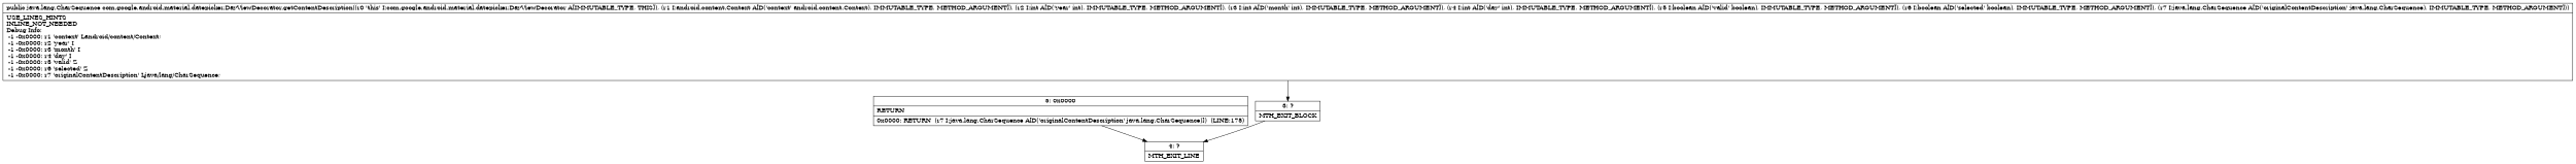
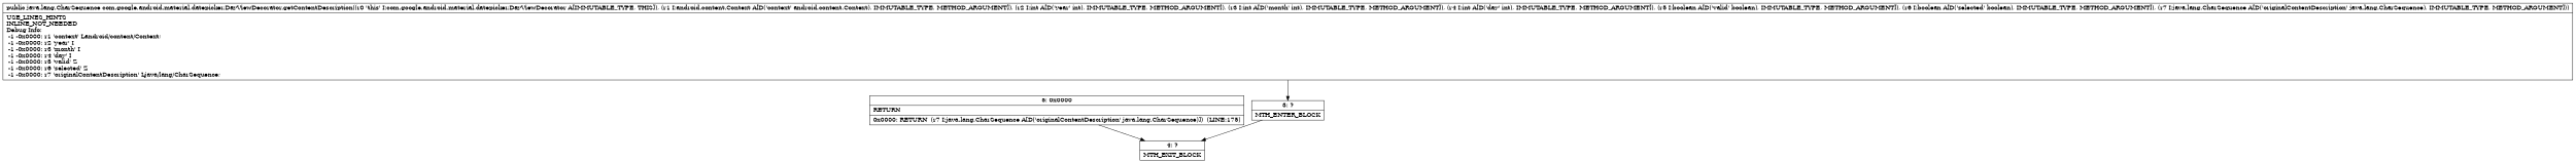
  digraph {
    node [shape=record]
-   n1 [label="{3\:\ ?|MTH_EXIT_BLOCK\l}"]
-   n2 [label="{4\:\ ?|MTH_EXIT_LINE\l}"]
+   n1 [label="{3\:\ ?|MTH_ENTER_BLOCK\l}"]
+   n2 [label="{4\:\ ?|MTH_EXIT_BLOCK\l}"]
    n3 [label="{5\:\ 0x0000|RETURN\l|0x0000: RETURN  (r7 I:java.lang.CharSequence A[D('originalContentDescription' java.lang.CharSequence)])  (LINE:175)\l}"]
    n4 [label="{public java.lang.CharSequence com.google.android.material.datepicker.DayViewDecorator.getContentDescription((r0 'this' I:com.google.android.material.datepicker.DayViewDecorator A[IMMUTABLE_TYPE, THIS]), (r1 I:android.content.Context A[D('context' android.content.Context), IMMUTABLE_TYPE, METHOD_ARGUMENT]), (r2 I:int A[D('year' int), IMMUTABLE_TYPE, METHOD_ARGUMENT]), (r3 I:int A[D('month' int), IMMUTABLE_TYPE, METHOD_ARGUMENT]), (r4 I:int A[D('day' int), IMMUTABLE_TYPE, METHOD_ARGUMENT]), (r5 I:boolean A[D('valid' boolean), IMMUTABLE_TYPE, METHOD_ARGUMENT]), (r6 I:boolean A[D('selected' boolean), IMMUTABLE_TYPE, METHOD_ARGUMENT]), (r7 I:java.lang.CharSequence A[D('originalContentDescription' java.lang.CharSequence), IMMUTABLE_TYPE, METHOD_ARGUMENT]))  | USE_LINES_HINTS\lINLINE_NOT_NEEDED\lDebug Info:\l  \-1 \-0x0000: r1 'context' Landroid\/content\/Context;\l  \-1 \-0x0000: r2 'year' I\l  \-1 \-0x0000: r3 'month' I\l  \-1 \-0x0000: r4 'day' I\l  \-1 \-0x0000: r5 'valid' Z\l  \-1 \-0x0000: r6 'selected' Z\l  \-1 \-0x0000: r7 'originalContentDescription' Ljava\/lang\/CharSequence;\l}"]
    n1 -> n2
    n3 -> n2
    n4 -> n1
  }
